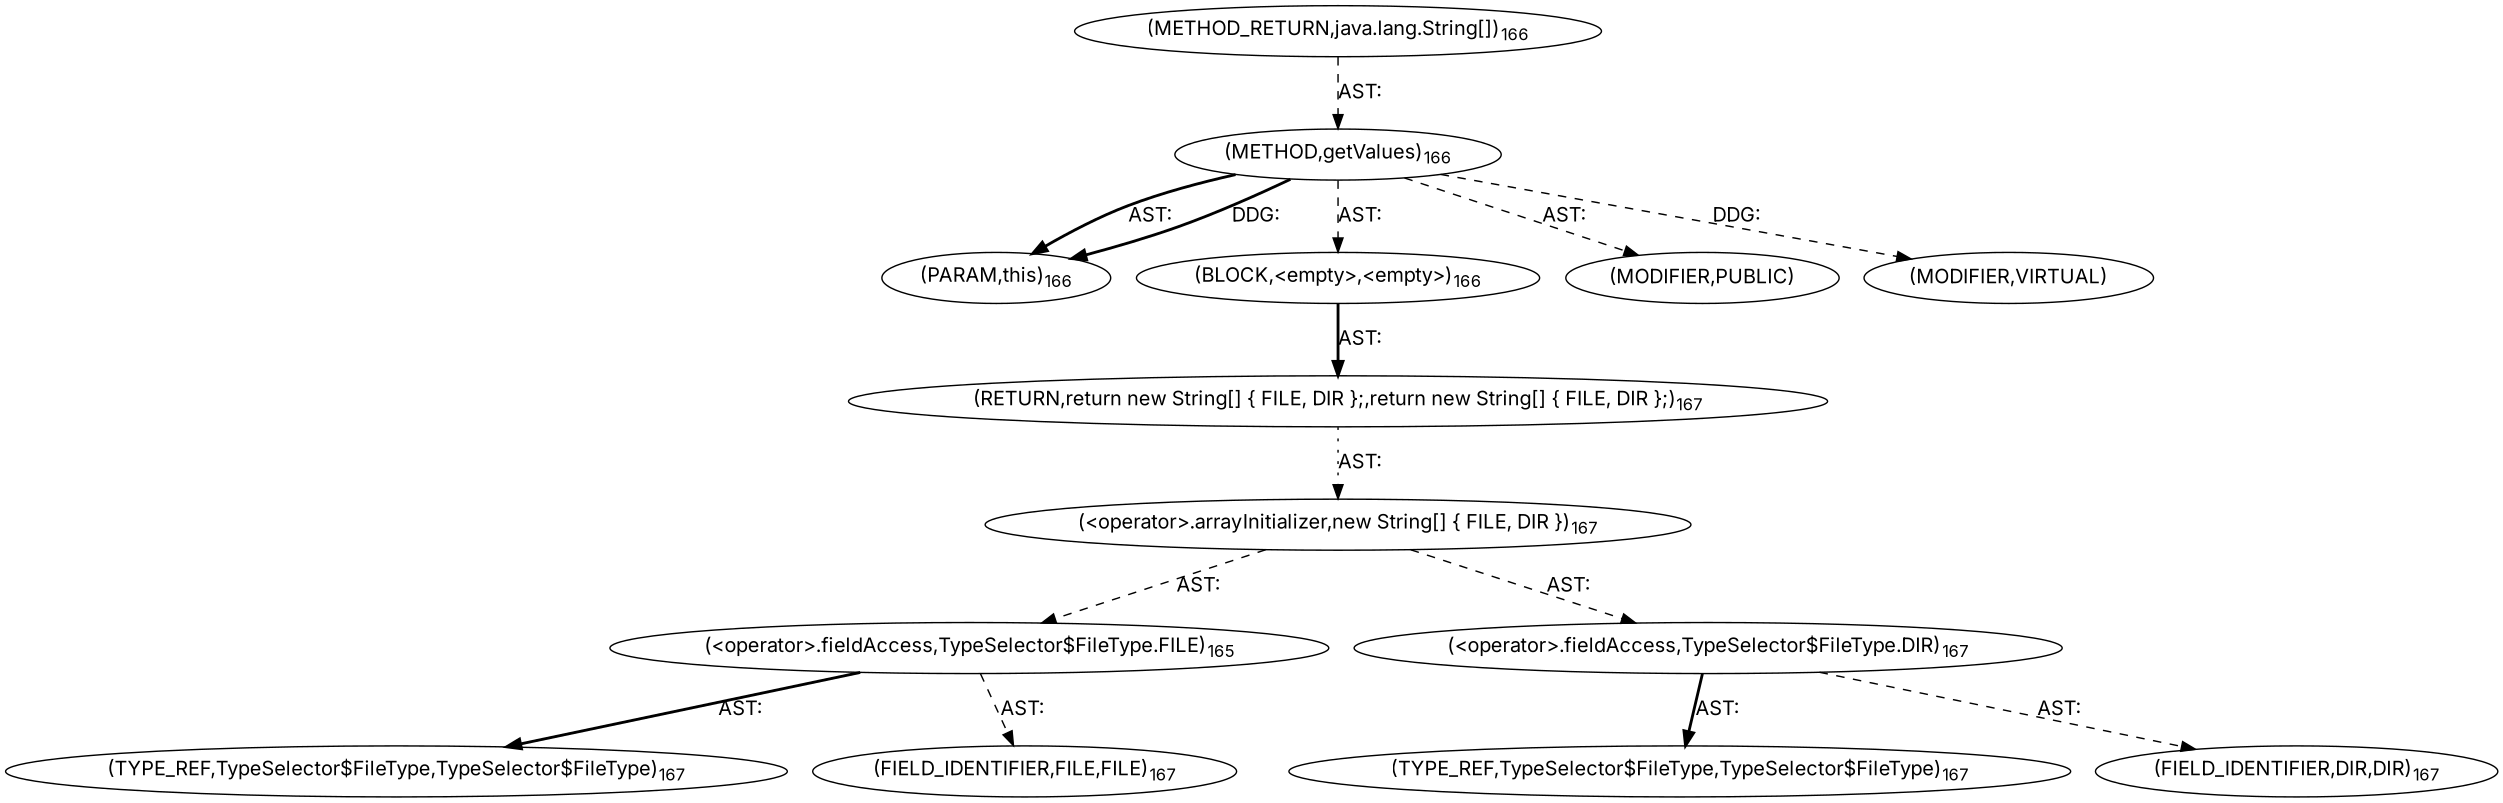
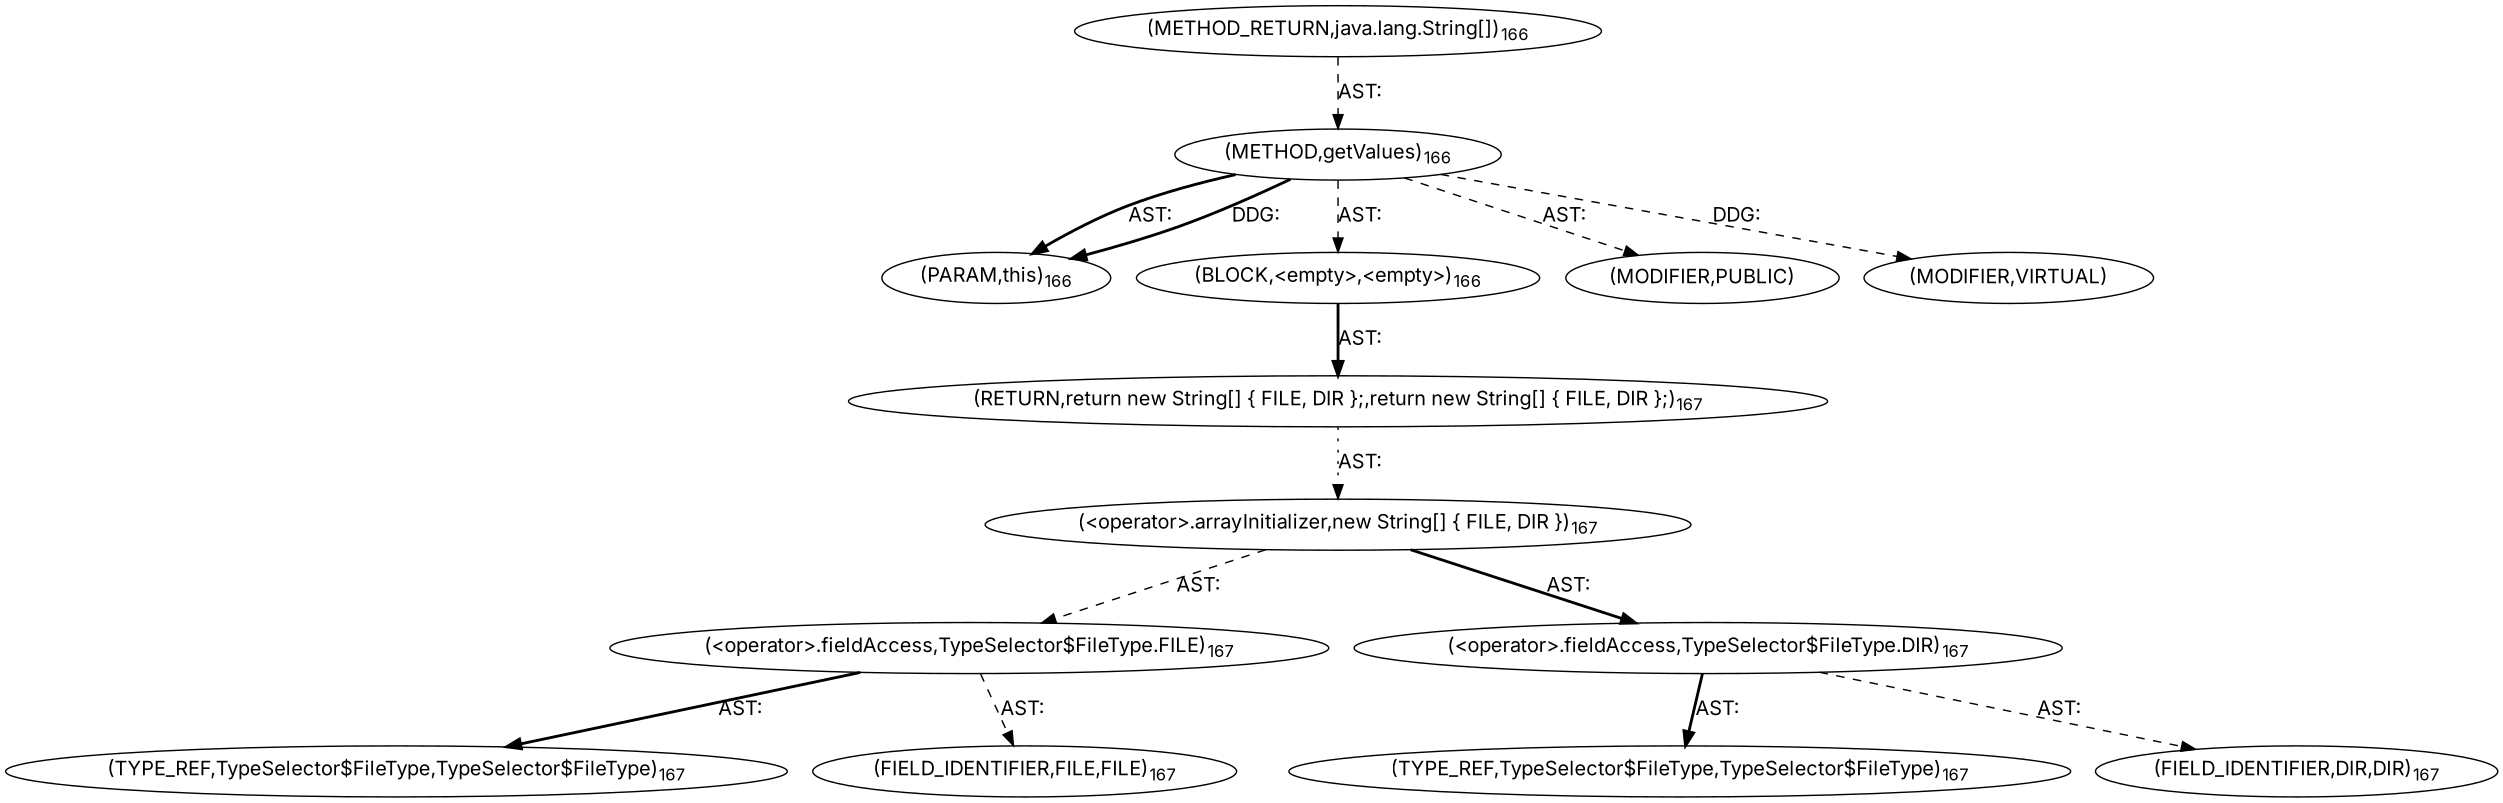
  digraph {
    fontname=Inter
    node [fontname=Inter]
    edge [fontname=Inter style=dashed]
    n1 [label=<(METHOD,getValues)<SUB>166</SUB>>]
    n2 [label=<(PARAM,this)<SUB>166</SUB>>]
    n3 [label=<(BLOCK,&lt;empty&gt;,&lt;empty&gt;)<SUB>166</SUB>>]
    n4 [label=<(MODIFIER,PUBLIC)>]
    n5 [label=<(MODIFIER,VIRTUAL)>]
    n6 [label=<(RETURN,return new String[] { FILE, DIR };,return new String[] { FILE, DIR };)<SUB>167</SUB>>]
    n7 [label=<(METHOD_RETURN,java.lang.String[])<SUB>166</SUB>>]
    n8 [label=<(&lt;operator&gt;.arrayInitializer,new String[] { FILE, DIR })<SUB>167</SUB>>]
-   n9 [label=<(&lt;operator&gt;.fieldAccess,TypeSelector$FileType.FILE)<SUB>165</SUB>>]
+   n9 [label=<(&lt;operator&gt;.fieldAccess,TypeSelector$FileType.FILE)<SUB>167</SUB>>]
    n10 [label=<(&lt;operator&gt;.fieldAccess,TypeSelector$FileType.DIR)<SUB>167</SUB>>]
    n11 [label=<(TYPE_REF,TypeSelector$FileType,TypeSelector$FileType)<SUB>167</SUB>>]
    n12 [label=<(FIELD_IDENTIFIER,FILE,FILE)<SUB>167</SUB>>]
    n13 [label=<(TYPE_REF,TypeSelector$FileType,TypeSelector$FileType)<SUB>167</SUB>>]
    n14 [label=<(FIELD_IDENTIFIER,DIR,DIR)<SUB>167</SUB>>]
    n1 -> n2 [label="AST: " style=bold]
    n1 -> n2 [label="DDG: " style=bold]
    n1 -> n3 [label="AST: "]
    n1 -> n4 [label="AST: "]
    n1 -> n5 [label="DDG: "]
    n3 -> n6 [label="AST: " style=bold]
    n6 -> n8 [label="AST: " style=dotted]
    n7 -> n1 [label="AST: "]
    n8 -> n9 [label="AST: "]
-   n8 -> n10 [label="AST: "]
+   n8 -> n10 [label="AST: " style=bold]
    n9 -> n11 [label="AST: " style=bold]
    n9 -> n12 [label="AST: "]
    n10 -> n13 [label="AST: " style=bold]
    n10 -> n14 [label="AST: "]
  }
